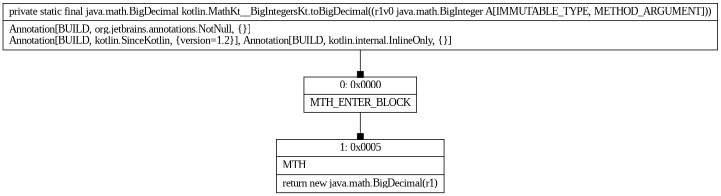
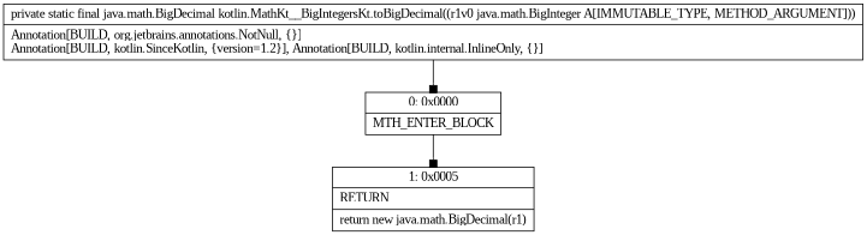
  digraph {
    fontname="Liberation Serif"
    node [shape=record fontname="Liberation Serif"]
    edge [arrowhead=box fontname="Liberation Serif"]
    n1 [label="{0\:\ 0x0000|MTH_ENTER_BLOCK\l}"]
-   n2 [label="{1\:\ 0x0005|MTH\l|return new java.math.BigDecimal(r1)\l}"]
+   n2 [label="{1\:\ 0x0005|RETURN\l|return new java.math.BigDecimal(r1)\l}"]
    n3 [label="{private static final java.math.BigDecimal kotlin.MathKt__BigIntegersKt.toBigDecimal((r1v0 java.math.BigInteger A[IMMUTABLE_TYPE, METHOD_ARGUMENT]))  | Annotation[BUILD, org.jetbrains.annotations.NotNull, \{\}]\lAnnotation[BUILD, kotlin.SinceKotlin, \{version=1.2\}], Annotation[BUILD, kotlin.internal.InlineOnly, \{\}]\l}"]
    n1 -> n2
    n3 -> n1
  }
